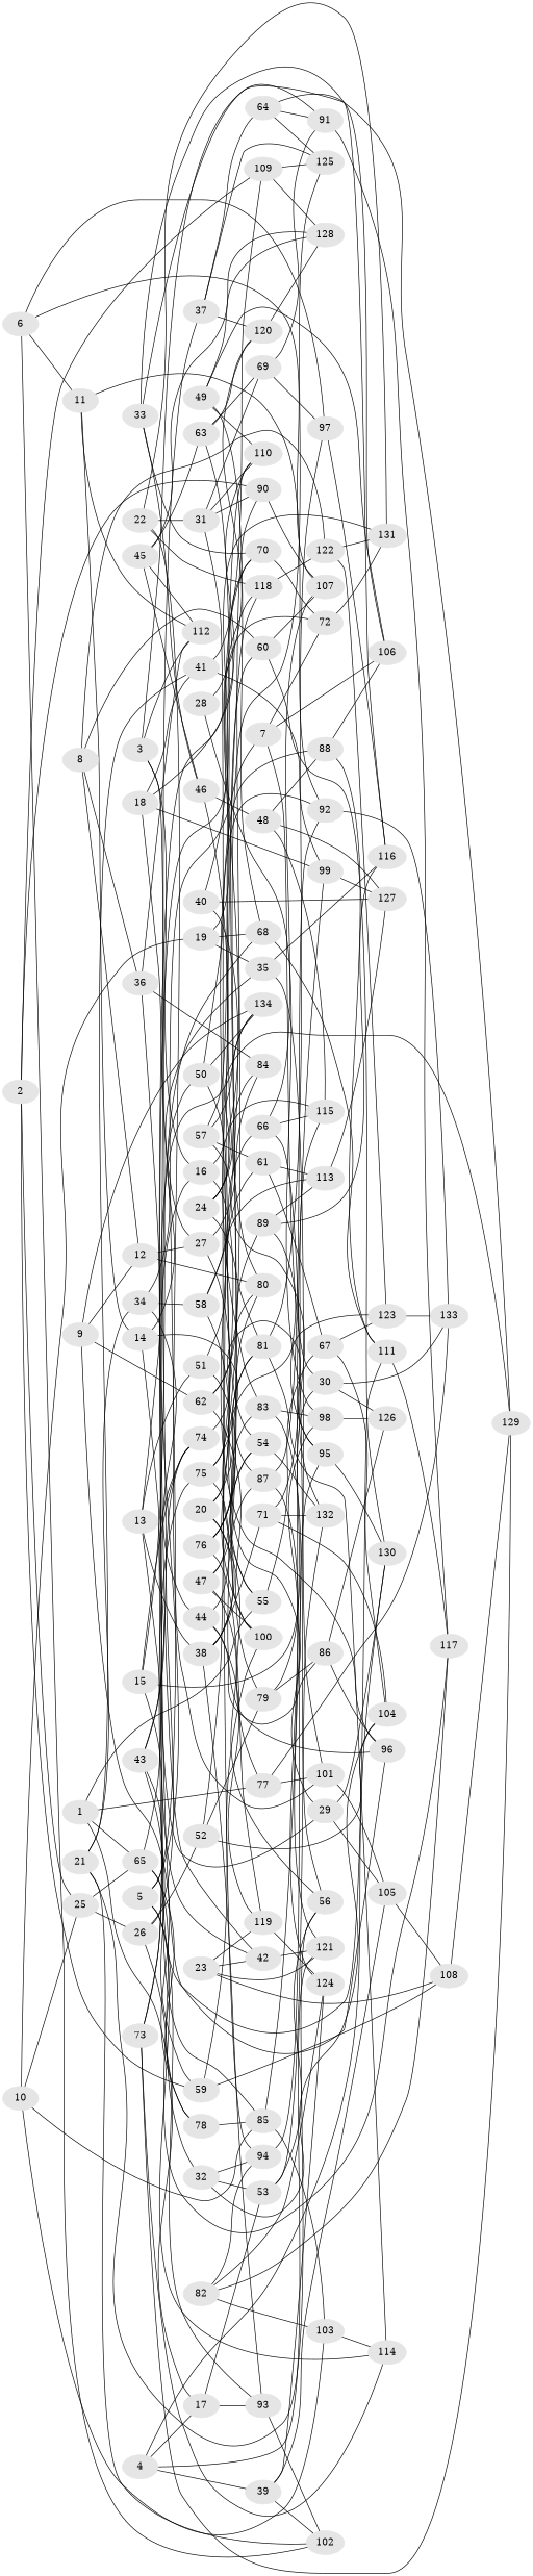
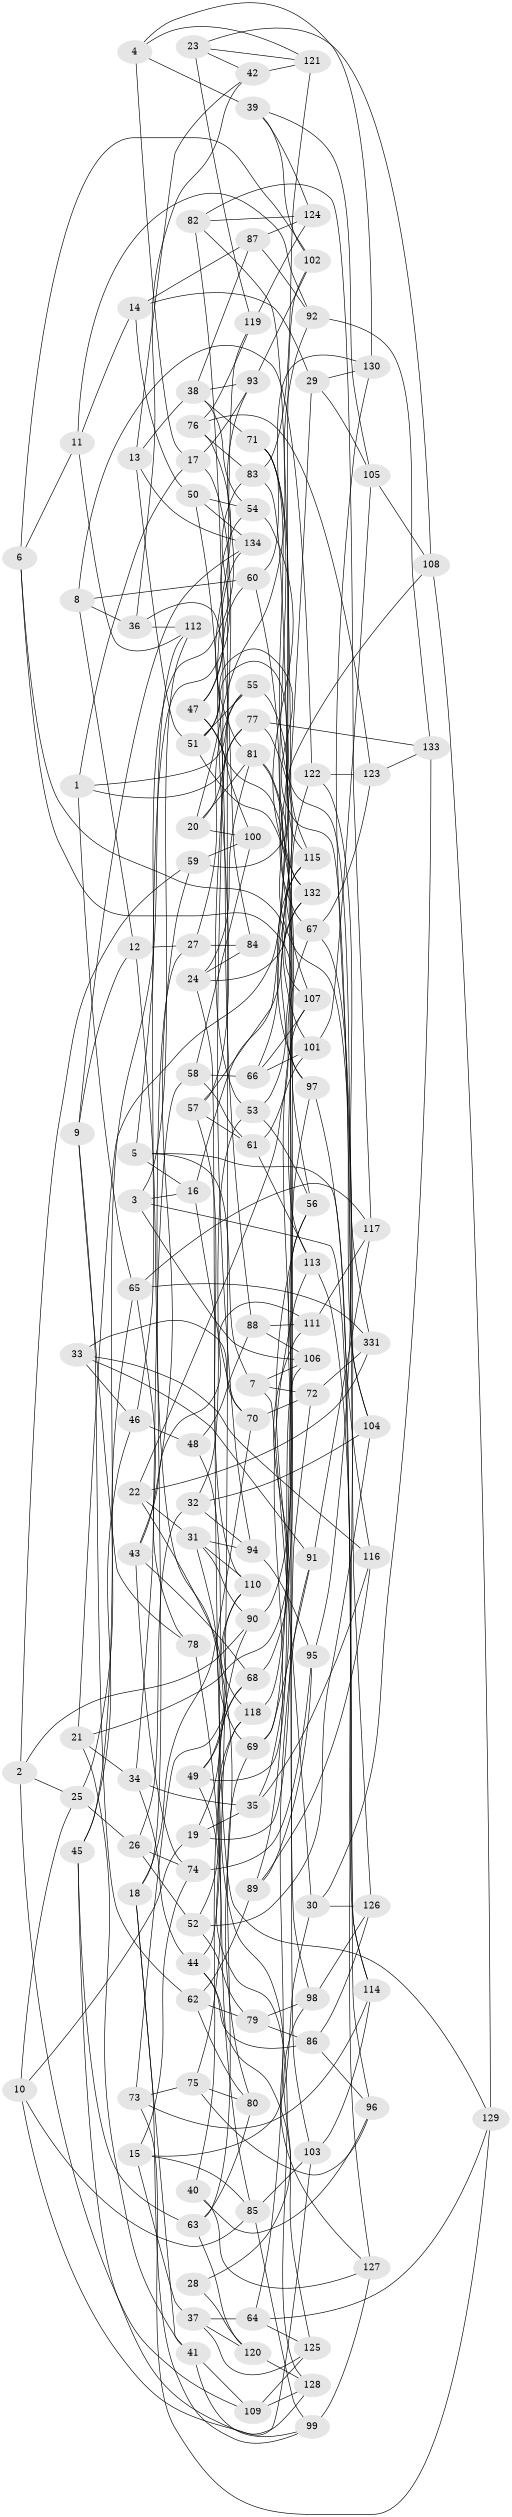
  graph {
    rankdir=LR
    node [color=gray90 style=filled]
    1
    17
    55
    65
    77
    93
    53
    67
    78
-   131
+   131 [label=331]
    117
    101
    133
    2
    25
    59
    90
    109
    26
    100
    108
    107
    125
    128
    3
    16
    96
    106
    112
    29
    70
    4
    39
    121
    130
    102
    105
    124
    5
    7
    114
    30
    72
    6
    11
    97
    14
    92
    116
    126
    8
    12
    36
    60
    122
    27
    80
    42
    84
    123
    9
    62
    134
    79
    89
    85
    10
    19
    103
    35
    68
    99
    50
    87
    13
    38
    51
    54
    71
    113
    88
    15
    37
    74
    120
    64
    95
    56
    132
    18
    41
    127
    111
    20
    81
    21
    34
    44
    58
    22
    31
    118
    69
    94
    110
    23
    119
    129
    24
    115
    28
    98
    32
    52
    104
    91
    33
    46
    48
    83
    86
    61
    66
    40
    43
    45
    63
    47
    49
    57
    73
    75
    76
    82
    1 -- 17
    1 -- 55
    1 -- 65
    1 -- 77
    17 -- 93
    17 -- 53
    55 -- 67
    65 -- 78
    65 -- 131
    65 -- 117
    77 -- 101
    77 -- 133
    93 -- 102
    53 -- 56
    53 -- 132
    67 -- 123
    67 -- 104
    78 -- 85
    101 -- 105
    2 -- 25
    2 -- 59
    2 -- 90
    2 -- 109
    25 -- 65
    25 -- 26
    59 -- 100
    59 -- 108
    90 -- 107
    109 -- 125
    109 -- 128
    26 -- 74
    26 -- 32
    26 -- 52
    108 -- 129
    3 -- 16
    3 -- 96
    3 -- 106
    3 -- 112
    16 -- 29
    16 -- 70
    29 -- 130
    29 -- 105
    70 -- 72
    4 -- 17
    4 -- 39
    4 -- 121
    4 -- 130
    39 -- 102
    39 -- 105
    39 -- 124
    105 -- 108
    5 -- 93
    5 -- 16
    5 -- 7
    5 -- 114
    7 -- 106
    7 -- 30
    7 -- 72
    30 -- 133
    30 -- 126
    72 -- 131
    6 -- 107
    6 -- 102
    6 -- 11
    6 -- 97
    11 -- 112
    11 -- 14
    11 -- 92
    97 -- 116
    14 -- 29
    14 -- 50
    14 -- 87
    92 -- 133
    8 -- 12
    8 -- 36
    8 -- 60
    8 -- 122
    12 -- 27
    12 -- 80
    36 -- 112
    36 -- 42
    36 -- 84
    60 -- 107
    60 -- 130
    122 -- 131
    122 -- 123
    27 -- 55
    27 -- 84
    42 -- 121
    123 -- 133
    9 -- 78
    9 -- 12
    9 -- 62
    9 -- 134
    62 -- 80
    62 -- 79
    62 -- 89
    79 -- 98
    79 -- 86
    89 -- 116
    89 -- 113
    89 -- 95
    85 -- 103
    85 -- 99
    10 -- 25
    10 -- 85
    10 -- 19
    10 -- 103
    19 -- 72
    19 -- 35
    19 -- 68
    103 -- 114
    35 -- 116
    35 -- 56
    68 -- 111
    99 -- 127
    50 -- 134
    50 -- 54
    50 -- 88
    87 -- 124
    87 -- 92
    13 -- 42
    13 -- 134
    13 -- 38
    13 -- 51
    38 -- 93
    38 -- 87
    38 -- 54
    38 -- 71
    51 -- 55
+   51 -- 126
    51 -- 113
    54 -- 132
    71 -- 132
    71 -- 115
    71 -- 104
    113 -- 127
    88 -- 106
    88 -- 111
    15 -- 30
    15 -- 85
    15 -- 37
    15 -- 74
    37 -- 125
    37 -- 120
    37 -- 64
    74 -- 95
    120 -- 128
    64 -- 125
    64 -- 129
    64 -- 91
    95 -- 130
    18 -- 70
    18 -- 27
    18 -- 99
    18 -- 41
    41 -- 109
    41 -- 99
    111 -- 117
    20 -- 77
    20 -- 100
    20 -- 92
    20 -- 81
    81 -- 114
    81 -- 97
    21 -- 102
    21 -- 56
    21 -- 41
    21 -- 34
    34 -- 35
    34 -- 44
    34 -- 58
    44 -- 125
    44 -- 119
    44 -- 86
    58 -- 100
    58 -- 61
    58 -- 66
    22 -- 131
    22 -- 101
    22 -- 31
    22 -- 118
    31 -- 90
    31 -- 69
    31 -- 94
    31 -- 110
    118 -- 122
    69 -- 97
    69 -- 91
    94 -- 95
    23 -- 108
    23 -- 121
    23 -- 42
    23 -- 119
    119 -- 124
    24 -- 84
    24 -- 81
    24 -- 129
    24 -- 115
    28 -- 120
    28 -- 98
    98 -- 126
    32 -- 53
    32 -- 94
    32 -- 104
    52 -- 79
    52 -- 118
    52 -- 104
    91 -- 117
    33 -- 70
    33 -- 116
    33 -- 91
    33 -- 46
    46 -- 48
    46 -- 83
    48 -- 88
    48 -- 127
-   48 -- 115
+   51 -- 115
    83 -- 121
    83 -- 98
    86 -- 96
    86 -- 126
    61 -- 67
    61 -- 113
    66 -- 101
    66 -- 107
    66 -- 115
    40 -- 96
    40 -- 127
    40 -- 118
    43 -- 59
    43 -- 68
    43 -- 74
    43 -- 111
    45 -- 128
    45 -- 112
    45 -- 46
    45 -- 63
    63 -- 80
    63 -- 120
    63 -- 69
    47 -- 100
    47 -- 60
    47 -- 54
    47 -- 56
    49 -- 128
    49 -- 106
    49 -- 68
    49 -- 110
    57 -- 134
    57 -- 132
    57 -- 110
    57 -- 61
    73 -- 114
    73 -- 110
    73 -- 129
    73 -- 75
    75 -- 90
    75 -- 96
    75 -- 80
    76 -- 123
    76 -- 81
    76 -- 119
    76 -- 83
    82 -- 117
    82 -- 124
    82 -- 103
    82 -- 94
  }
